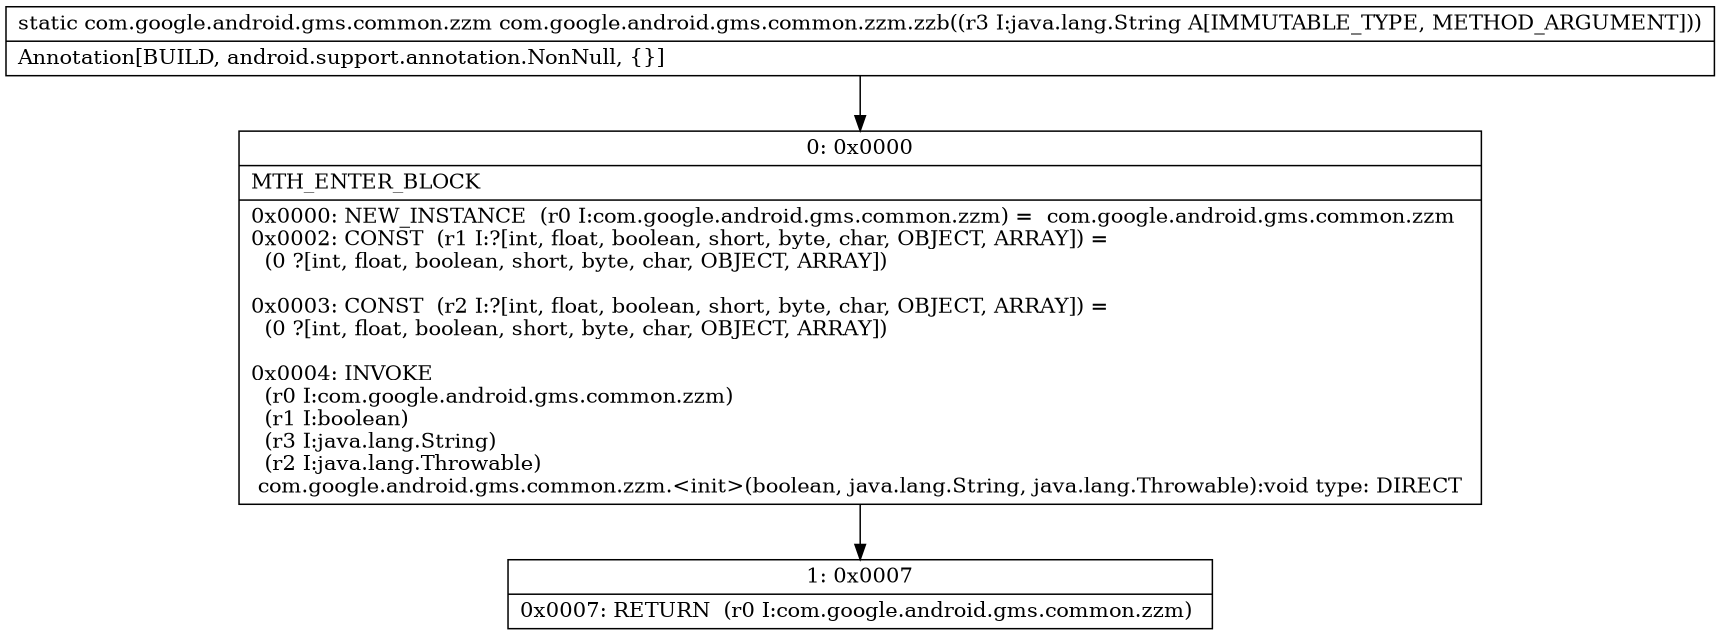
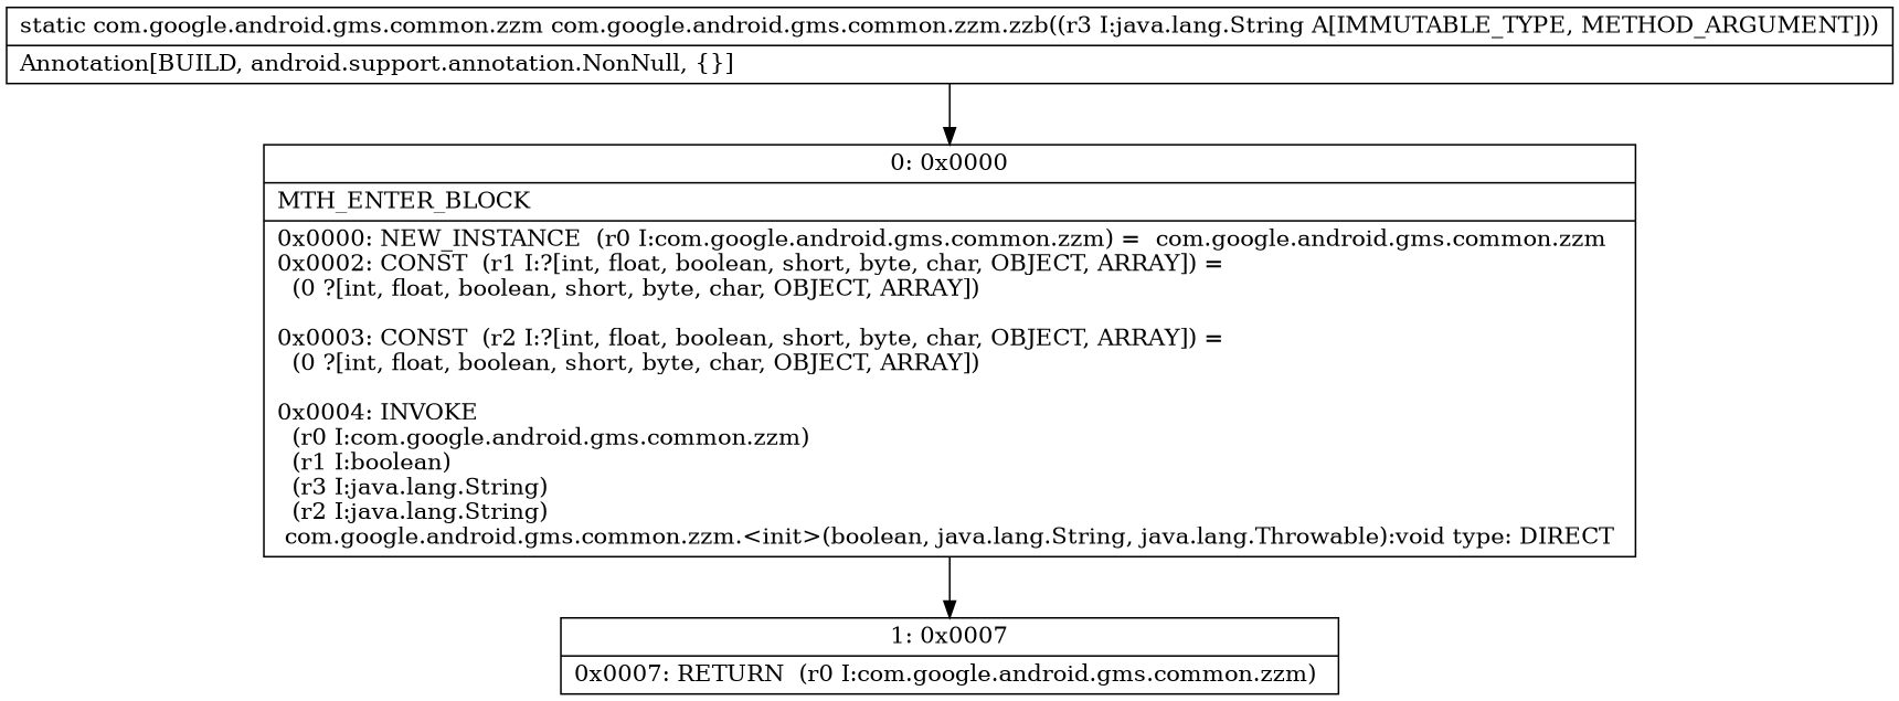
  digraph {
    node [shape=record]
-   n1 [label="{0\:\ 0x0000|MTH_ENTER_BLOCK\l|0x0000: NEW_INSTANCE  (r0 I:com.google.android.gms.common.zzm) =  com.google.android.gms.common.zzm \l0x0002: CONST  (r1 I:?[int, float, boolean, short, byte, char, OBJECT, ARRAY]) = \l  (0 ?[int, float, boolean, short, byte, char, OBJECT, ARRAY])\l \l0x0003: CONST  (r2 I:?[int, float, boolean, short, byte, char, OBJECT, ARRAY]) = \l  (0 ?[int, float, boolean, short, byte, char, OBJECT, ARRAY])\l \l0x0004: INVOKE  \l  (r0 I:com.google.android.gms.common.zzm)\l  (r1 I:boolean)\l  (r3 I:java.lang.String)\l  (r2 I:java.lang.Throwable)\l com.google.android.gms.common.zzm.\<init\>(boolean, java.lang.String, java.lang.Throwable):void type: DIRECT \l}"]
+   n1 [label="{0\:\ 0x0000|MTH_ENTER_BLOCK\l|0x0000: NEW_INSTANCE  (r0 I:com.google.android.gms.common.zzm) =  com.google.android.gms.common.zzm \l0x0002: CONST  (r1 I:?[int, float, boolean, short, byte, char, OBJECT, ARRAY]) = \l  (0 ?[int, float, boolean, short, byte, char, OBJECT, ARRAY])\l \l0x0003: CONST  (r2 I:?[int, float, boolean, short, byte, char, OBJECT, ARRAY]) = \l  (0 ?[int, float, boolean, short, byte, char, OBJECT, ARRAY])\l \l0x0004: INVOKE  \l  (r0 I:com.google.android.gms.common.zzm)\l  (r1 I:boolean)\l  (r3 I:java.lang.String)\l  (r2 I:java.lang.String)\l com.google.android.gms.common.zzm.\<init\>(boolean, java.lang.String, java.lang.Throwable):void type: DIRECT \l}"]
    n2 [label="{1\:\ 0x0007|0x0007: RETURN  (r0 I:com.google.android.gms.common.zzm) \l}"]
    n3 [label="{static com.google.android.gms.common.zzm com.google.android.gms.common.zzm.zzb((r3 I:java.lang.String A[IMMUTABLE_TYPE, METHOD_ARGUMENT]))  | Annotation[BUILD, android.support.annotation.NonNull, \{\}]\l}"]
    n1 -> n2
    n3 -> n1
  }
